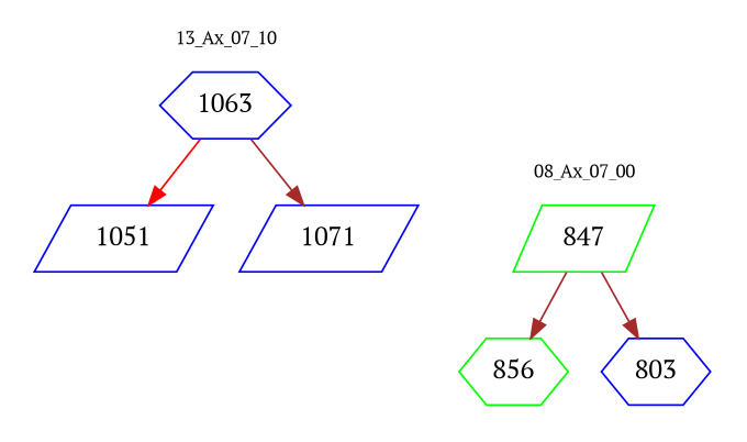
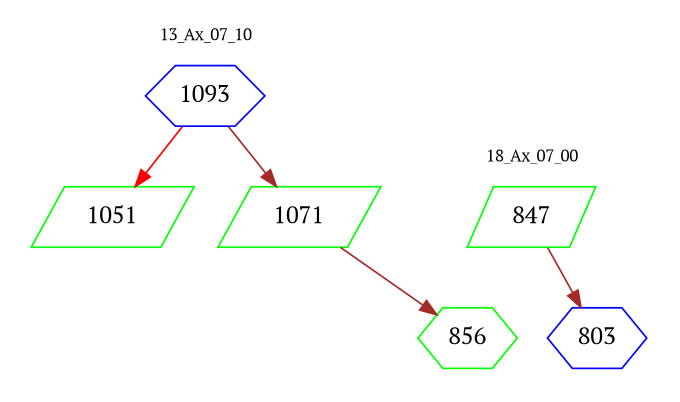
  digraph {
    fontname="PT Serif"
    node [color=blue fontname="PT Serif" shape=hexagon]
    edge [color=brown fontname="PT Serif"]
-   n1 [label=1063]
-   n2 [label=1051 shape=parallelogram]
-   n3 [label=1071 shape=parallelogram]
+   n1 [label=1093]
+   n2 [color=green label=1051 shape=parallelogram]
+   n3 [color=green label=1071 shape=parallelogram]
    n4 [color=green label=847 shape=parallelogram]
    n5 [label=803]
    n6 [color=green label=856]
    subgraph cluster_1 {
      color=white
      fontsize=10
      label="13_Ax_07_10"
      n1
      n2
      n3
    }
    subgraph cluster_2 {
      color=white
      fontsize=10
-     label="08_Ax_07_00"
+     label="18_Ax_07_00"
      n4
      n5
      n6
    }
    n1 -> n2 [color=red]
    n1 -> n3
    n4 -> n5
-   n4 -> n6
+   n3 -> n6
  }
